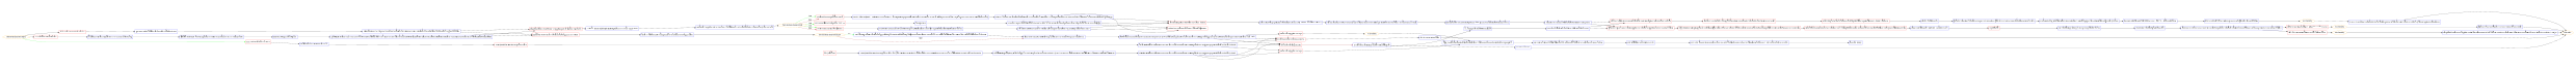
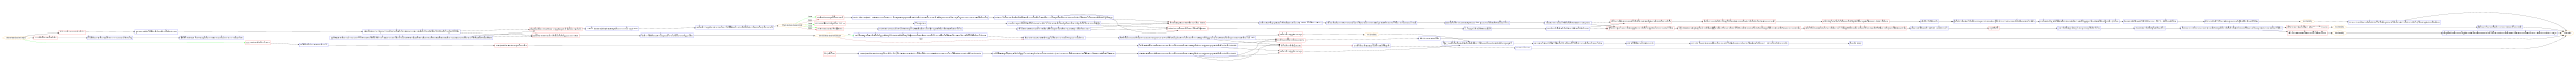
  digraph {
    fontname="Fira Sans"
    rankdir=LR
    node [color=blue fontname="Fira Sans" shape=box]
    edge [fontname="Fira Sans"]
    "EleanorRank2Convo1 begins." [color=orange shape=""]
    n2 [color=red label="เจ้าป่วยเหมือนกับที่ Lettie คิดหรือเปล่า"]
    n3 [color=red label="อาการติดเชื้อส่วนตัวเป็นยังไงบ้าง"]
    n4 [color=red label="ตกลง Lettie กับเจ้ามีเรื่องอะไรกันแน่"]
    n5 [label="พูดตามตรง Lettie ไม่ได้คิดว่าข้าป่วย แต่คิดว่าเป็นปีศาจต่างหาก"]
    n6 [label="ก็ไม่ได้แย่มากนัก ซึ่งอาจพูดได้ว่าดีกว่าการระบาดของปรสิตส่วนใหญ่"]
    n7 [label="เคยได้ยินหรือเปล่าว่ายัยนั่นเรียกข้าว่าอะไร"]
    n8 [label="สงสัยเหมือนกันนะว่าการมีมุมมองโรแมนติกต่อโลกเป็นยังไง คิดว่ายัยหมอน่าจะจัดการกับข้อเท็จจริงแบบที่วัดได้นะ สิบซีซีของสิ่งนี้ ระบุจุลินทรีย์ในสิ่งนั้น"]
    n9 [label="รู้สึกได้ถึง Technocyte ที่ไหลเวียนอยู่ในเลือด หากหลับตาจะมองเห็นประกายแวววาวเหมือนผงวิเศษ"]
    n10 [color=red label="\"La Bruja Metiche\" ยัยแม่มดจอมยุ่งเรื่องชาวบ้าน"]
    n11 [color=red label="พูดเป็นวิทยาศาสตร์เลย คิดว่าเจ้าเชื่อในเรื่องจิตวิญญาณมากกว่าเสียอีก"]
    n12 [color=red label="ฟังดูเหมือนเจ้าคิดว่าส่วนที่เกี่ยวกับ 'การสูญเสียมนุษยชาติ' นั้นเป็นการพูดเกินจริง"]
-   n13 [label="มันมีเจตนาที่ดีอยู่นะ เข้าใจที่พูดไหม"]
    n14 [color=red label="จริง ๆ แล้วก็ไม่นะ"]
    n15 [label="“La Bruja Metiche” ยัยแม่มดจอมยุ่งเรื่องชาวบ้าน จริง ๆ ก็คิดว่ายัยนั่นอาจหาคำที่แย่กว่านี้ได้นะเมื่อพิจารณาจากคำศัพท์และความสามารถในการใช้ถ้อยคำหยาบคายอย่างสร้างสรรค์ของหล่อน"]
    n16 [label="ใช่แล้ว ยัยนั่นนั่งยิ้มเยาะพร้อมกับขวดยาและยาพิษ ขวดเลือดและเศษผิวหนัง กองทัพหนูเลี้ยงที่กระจายอยู่ทุกซอกทุกมุม ยังมีหน้ากล้ามาเรียกข้าว่าแม่มดอีก"]
    n17 [label="ใช่แล้ว การใช้ชีวิตแบบที่เราเป็นอยู่ตอนนี้ ใครจะไม่เชื่อในโลกแห่งวิญญาณได้ล่ะ"]
    n18 [label="การยังเป็น Eleanor Nightingale นั่นสำคัญกับข้ามากกว่าการเป็น \"มนุษย์\" เสียอีก"]
    n19 [label="ทุกสิ่งที่มันทำ ทำด้วยความปรารถนาอย่างจริงใจที่จะช่วยรักษาให้ดีขึ้น ถ้าข้ารวดเร็ว อันตราย และฆ่าได้ยากก็จะเป็นโฮสต์ที่ดี ดังนั้น มันจึงทำตามข้อตกลงแบบพึ่งพาอาศัยซึ่งกันและกันด้วยการมอบหนังฉลามและเขี้ยวหมาป่าให้ พร้อมกับลิ้นที่เหมือนแส้หนัง"]
    n20 [label="เคยได้ยินยัยนั่นพูดให้ Quincy ทำสิ่งประดิษฐ์อะไรบางอย่างกับอุปกรณ์สนามเด็กเล่นและส่วนต่าง ๆ ของร่างกายของเขา ซึ่งต้องยอมรับเลยว่าทำให้ต้องหัวเราะคิกคักกับภาพที่เห็นนั่นไปสักพักเลย"]
    n21 [color=red label="เข้าใจแล้วว่าเจ้าทั้งคู่ไม่ชอบกัน"]
    n22 [color=red label="พวกเจ้าสองคนเป็นแบบนี้มาตลอดเลยเหรอ"]
    n23 [color=red label="เธอคิดว่าเจ้าจะสูญเสียการควบคุม"]
    n24 [color=orange label="Check boolean EleanorVoidLove" shape=""]
    n25 [label="เคยเห็นแล้วว่ามนุษย์มีความสามารถแค่ไหน เราไม่ได้พิเศษอะไร แต่จากสิ่งที่เห็นในหัว เรายิ่งแย่ลงเรื่อย ๆ เมื่อเวลาผ่านไป"]
    n26 [label="แต่ยัยนั่นกลับนั่งยิ้มเยาะพร้อมกับขวดยาและยาพิษ ขวดเลือดและเศษผิวหนัง กองทัพหนูเลี้ยงที่กระจายอยู่ทุกซอกทุกมุม ยังมีหน้ากล้ามาเรียกข้าว่าแม่มดอีก"]
    n27 [label="อย่าเข้าใจผิดนะ ถ้ายัยนั่นลุกเป็นไฟก็จะฉี่ดับไฟให้อยู่แล้ว"]
    n28 [label="คิดว่าน่าจะคงเดาคำตอบได้นะ"]
    n29 [label="ก็รู้อยู่ บางครั้งก็เป็นเหมือนกัน ข้าฝันร้ายซ้ำแล้วซ้ำเล่าว่าได้ฉีกคอเธอในขณะเดียวกับที่เธอยิงกระสุนทะลุหัวใจ"]
    n30 [label="วอยด์เป็นหลักฐานยืนยันว่าสิ่งที่เป็นจิตวิญญาณนั้นมีอยู่จริงเช่นเดียวกับสิ่งที่เป็นวัตถุ สิ่งที่ผู้คนของเอ็งทำมาทั้งหมด นอกเหนือไปจากการตั้งชื่อใหม่ให้กับมัน คือการพัฒนาวิธีการที่เชื่อถือได้เพื่อเดินทางไปและกลับ"]
    n31 [label="ฟังนะ แค่เพราะยอมรับว่ามีพลังปีศาจอยู่ ไม่ได้หมายความว่าจะพอใจที่จะถูกมองว่าเป็นปีศาจนะ"]
    n32 [color=orange label="Check boolean EleanorEntrati" shape=""]
    n33 [label="แต่จะทำแบบไม่เร่งรีบ"]
    "Chat ends." [color=orange shape=""]
    n35 [label="แต่การกลัวอะไรสักอย่างไม่ได้ทำให้มันเป็นจริงนี่ จนถึงตอนนี้ ก็ไม่ได้ไปอาละวาดบ้าเลือดอะไรเลยนะ ไม่มีเลย"]
    n36 [label="สิ่งที่เกิดขึ้นในระบบของข้าเป็นผลจากอะตอมและโมเลกุลธรรมดา ๆ ที่รวมเข้าด้วยกันในรูปแบบที่คาดไม่ถึงและน่าทึ่ง ความสำคัญทางจิตวิญญาณใด ๆ ก็ตามที่ส่งผลต่อเรื่องนี้จะถูกถ่ายทอดโดยตัวข้าเอง ไม่ใช่ Lettie"]
    n37 [color=red label="อยากจะยอมแพ้งั้นเหรอ? ฟังดูเหมือน \"Son\" เลย"]
    n38 [color=red label="หากทำตามแผนของมัน เจ้าจะรู้ตัวเหรอ"]
    n39 [color=red label="อย่างน้อยจีโนมของมนุษย์ก็เป็นธรรมชาติ"]
    n40 [label="Amir ทำให้ได้รับบาดเจ็บสาหัสมากกว่าอีก"]
    n41 [color=red label="เธอคิดว่าเจ้าจะสูญเสียการควบคุม"]
    n42 [label="ไม่เคยพูดเลยนะ"]
    n43 [label="แทนที่จะทำตามแผนของนิวคลีโอไทด์ที่มีเกลียวคู่เล็ก ๆ ที่ซับซ้อนงั้นเหรอ เอ็งคงรู้ดีว่ามนุษย์ทำสิ่งนี้มาตั้งแต่สมัยที่เดินตัวตรงใช่ไหม"]
    n44 [label="คนอย่าง Viktor Vodyanoi - และนั่นมันฉายาแบบไหนกันวะ - อ้างเหตุผลสนับสนุนมุมมองที่ล้าหลังโดยอ้างว่าพวกมันเป็น \"ธรรมชาติ\" ลัทธิหัวรุนแรงทางชีววิทยา มนุษย์ในฐานะกระจกเงาของความศักดิ์สิทธิ์ และอื่น ๆ"]
    n45 [label="แต่ว่า Amir เป็นคนน่ารักและค่อนข้างจะขี้อาย และ Amir ก็ไม่มีฟันที่จะแทะกระป๋องอาหารได้ ดังนั้นเลยไม่มีใครมองว่า Amir จะเป็นระเบิดที่รอเวลาระเบิด"]
    n46 [color=orange label="+10 Chemistry" shape=""]
    n47 [label="บางคนคิดว่ามนุษยชาติเป็นสิ่งศักดิ์สิทธิ์ แบบคนอย่าง Viktor ไง ในสายตามัน ข้าเป็นคนที่ดูหมิ่นพระเจ้าอย่างที่สุด ติดเชื้อ ไร้ยางอาย และเป็นผู้หญิง"]
    n48 [label="“ข้าไม่ทำตามคำสั่งของจอมเผด็จการตัวน้อย ๆ ข้าเป็นมนุษย์ เป็นคนพิเศษ หาคู่ ขยายพันธุ์ ปกป้องดินแดน เฮอะ”"]
    n49 [label="แต่พวกเราไม่เป็นธรรมชาติมาตั้งแต่เริ่มตีหินกันแล้ว ภาษาเป็นเหมือนไวรัสนะเพื่อน การเป็นมนุษย์เป็นเหมือนกระดานชนวนเปล่าที่เราได้ขีดเขียน ไม่ใช่สวนเอเดนดั้งเดิมที่เราถูกไล่ออกมา"]
    n50 [label="อืม ยกเว้น Quincy"]
    n51 [color=red label="Techrot สามารถยึดครองจิตใจของเราได้โดยที่ไม่รู้ตัวเลยนะ"]
    n52 [color=red label="ข้าเคยเห็นมันดูดซับดวงจันทร์ทั้งดวงมาแล้วนะ Eleanor!"]
    n53 [label="ก็… ใช่ พูดถูกแล้ว มีปรสิตที่ทำแบบนั้นได้"]
    n54 [label="แล้วดวงจันทร์ที่ไม่ถูกดูดซับมีอะไรที่วิเศษงั้นเหรอ ทำไมเวอร์ชัน Infested ถึงไม่ได้รับการพัฒนา?"]
    n55 [label="แต่จะเกิดอะไรขึ้นถ้ามันไม่ใช่ปรสิตล่ะ แล้วถ้ามันเป็นซิมไบโอตล่ะ"]
    n56 [label="โอ้ ไม่นะ ก้อนหินอวกาศที่อาจจะล่องลอยไปอย่างไร้จุดหมายเป็นเวลาหลายพันปี จู่ ๆ กลับมีชีวิตและน่าสนใจขึ้นมา ช่างเป็นหายนะอะไรเช่นนี้!"]
    n57 [color=red label="รู้หรือเปล่าว่าพูดอะไรออกมา เมื่อมีคนสูญเสียจากการติดเชื้อ ก็จะสูญเสียจนไม่สามารถจดจำอะไรได้เลย"]
    n58 [color=red label="เข้าใจนะว่าเจ้าต้องพยายามยอมรับในสิ่งที่เป็น และกำลังเผชิญกับความท้าทายที่ไม่น่าจะเกิดขึ้น"]
    n59 [label="มันเป็นเรื่องไร้สาระแบบเดียวกับที่ลูกทีมของ Viktor พูดออกมาเลย ยึดติดกับสิ่งที่เคยเป็นอะไรก็ตาม"]
    n60 [color=red label="ไม่รู้ว่ากำลังพยายามยั่วยุกันอยู่หรือเปล่า แต่ข้าต้องต่อสู้ดิ้นรนเพื่อเอาชีวิตรอดจากสิ่งเหล่านี้ ซึ่งมีบางครั้งที่อาจแยกแยะชิ้นส่วนที่เคยเป็นมนุษย์ได้บ้างจากหัวและเท้าที่โผล่ออกมาจากมวลพวกนั้น"]
    n61 [color=red label="ต้องเลือกว่าจะเกลียดสิ่งที่เราเป็นอยู่หรือไม่ก็ยอมรับมัน และเหมือนกับว่าเจ้าเลือกที่จะเลิกเกลียดตัวเองมานานแล้ว"]
    n62 [label="เหมือนกับว่าความเป็นอะไรที่ดั้งเดิมคือสิ่งเดียวกันกับความสมบูรณ์แบบ"]
    n63 [color=red label="มันไม่ใช่ซิมไบโอต มันไม่สนใจหรอกว่าเจ้าต้องการอะไร ไม่ได้อยู่ที่นี่เพื่อช่วยเหลือ แต่เป็นมะเร็งร้ายแรงของสิ่งมีชีวิตที่ต้องการสร้างทุกอย่างให้ตัวมันเองเท่านั้น"]
    n64 [color=red label="แต่ปีศาจที่อยู่ในสายเลือดไม่ใช่เพื่อนนะ สิ่งที่ดีที่สุดที่ทำได้คือควบคุมมันให้แน่นหนา Eleanor เชื่อข้าเถอะ"]
    n65 [label="เตือนความจำให้หน่อยสิว่า Warframe ของเอ็งทำจากอะไร"]
    n66 [label="แล้วคิดว่าไม่ได้ทำเหรอไง"]
    n67 [color=red label="มนุษย์ที่ติดเชื้อ"]
    n68 [label="รู้หรือเปล่าว่าต้องทำอะไรบ้างเพื่อจะควบคุมความโกรธของตัวเอง รู้หรือเปล่าว่าความสงบภายนอกที่เห็นนี่ต้องแลกกับอะไรมาบ้าง"]
    n69 [label="แต่การติดเชื้อนั่นถูกเปลี่ยนรูปร่างและถูกควบคุมไว้แล้วนี่ จริงไหม"]
    n70 [label="หากเห็นนั่งสมาธิอยู่ นั่นไม่ได้กำลังสื่อสารกับกะหล่ำปลีจักรวาลอันยิ่งใหญ่อยู่นะโว้ย แต่กำลังทำให้แกนปฏิกรณ์บ้า ๆ นี่เย็นลง"]
    n71 [label="เช่นเดียวกับการติดเชื้อที่อยู่ในตัวข้าตอนนี้ไง"]
    n72 [label="มีหลายอย่างที่ทำได้และทำไม่ได้ มีที่ที่สามารถเอา.. สิ่งนี้... ไป... ที่เอ็งไม่เคยคิดถึงเลย"]
    n73 [label="ซึ่งหมายความว่ามีใครบางคน บางแห่ง มีความกล้าที่จะหยุดคิดถึงการติดเชื้อนี้ว่าเป็นสัตว์ประหลาดที่ไร้สมอง และเริ่มมองดูว่ามันสามารถกลายเป็นอะไรได้บ้าง"]
    n74 [label="ข้าสามารถเดินเข้าไปในความฝันของทุกคน และคงไม่รู้ด้วยซ้ำว่าข้าเคยเข้าไปที่นั่น"]
    n75 [color=red label="โอ้ ที่บรรยายมานั่นคงไม่ได้พูดว่า Ballas \"มีความกล้า\" หรอกนะ"]
    n76 [color=red label="แล้ว... คิดว่าตัวเองกำลังเป็นตัวเองมากขึ้น ไม่น้อยลงใช่ไหม"]
    n77 [color=orange label="+20 Chemistry" shape=""]
    n78 [color=orange label="+10 Chemistry" shape=""]
    n79 [color=orange label="+20 Chemistry" shape=""]
    n80 [label="เอาละ การแลกเปลี่ยนความคิดเห็นนี่น่าสนใจดี ถึงแม้จะดูหยาบคายไปบ้างก็ตาม นับว่าเป็นช่วงเวลาที่ดีจริง ๆ ไว้ค่อยมาคุยกันแบบนี้อีกครั้งเถอะ"]
    n81 [label="รู้ตัวไหมว่าเริ่มอารมณ์ขึ้นแล้ว เราควรจบการสนทนานี้ในโอกาสหน้า"]
    n82 [label="ครั้งสุดท้ายที่โดนค้อนขนาดใหญ่ที่มีสารเคมีทำร้ายจนต้องนอนแผ่บนโซฟาไปครึ่งวัน และมีคนกระซิบข้างหลังว่าข้ากำลังจะกลายเป็นสัตว์ประหลาด นั่นคือช่วงเวลาที่เรียกว่า \"วัยรุ่น\""]
    "EleanorRank2Convo1 begins." -> n2
    "EleanorRank2Convo1 begins." -> n3
    "EleanorRank2Convo1 begins." -> n4 [color=green]
    n2 -> n5
    n3 -> n6
    n4 -> n7
    n5 -> n8
    n6 -> n9
    n7 -> n10
    n8 -> n11
    n8 -> n12
-   n9 -> n13
    n10 -> n16
    n11 -> n17
    n12 -> n18
-   n13 -> n19
    n14 -> n15
    n15 -> n20
    n16 -> n21
    n16 -> n22
    n16 -> n23
    n17 -> n24
    n18 -> n25
    n19 -> n11
    n19 -> n12
    n20 -> n26
    n21 -> n27 [color=brown]
    n22 -> n28
    n23 -> n29
    n24 -> n30 [color=green label=true]
    n24 -> n31 [color=brown label=false]
    n25 -> n32
    n26 -> n21
    n26 -> n22
    n26 -> n23
    n27 -> n33
    n28 -> "Chat ends."
    n29 -> n35
    n30 -> n31
    n31 -> n36
    n32 -> n37 [color=green label=true]
    n32 -> n38 [color=green label=true]
    n32 -> n38 [color=brown label=false]
    n32 -> n39 [color=green label=true]
    n32 -> n39 [color=brown label=false]
    n33 -> "Chat ends."
    n35 -> n40
    n36 -> n21
    n36 -> n22
    n36 -> n41
    n37 -> n42
    n38 -> n43
    n39 -> n44
    n40 -> n45
    n41 -> n46
    n42 -> n47
    n43 -> n48
    n44 -> n49
    n45 -> n50
    n46 -> n29
    n47 -> n51
    n47 -> n52
    n48 -> n51
    n48 -> n52
    n49 -> n51
    n49 -> n52
-   n27 -> n53
+   n51 -> n53
    n52 -> n54
    n53 -> n55
    n54 -> n56
    n55 -> n57
    n55 -> n58
    n56 -> n59
    n57 -> n60
    n58 -> n61
    n59 -> n62
    n60 -> n63
    n61 -> n64
    n62 -> n57
    n62 -> n58
    n63 -> n65
    n64 -> n66
    n65 -> n67
    n66 -> n68
    n67 -> n69
    n68 -> n70
    n69 -> n71
    n70 -> n72
    n71 -> n73
    n72 -> n74
    n73 -> n75
    n73 -> n76
    n74 -> n77
    n75 -> n78
    n76 -> n79
    n77 -> n80
    n78 -> n81
    n79 -> n82
    n80 -> "Chat ends."
    n81 -> "Chat ends."
    n82 -> "Chat ends."
  }
